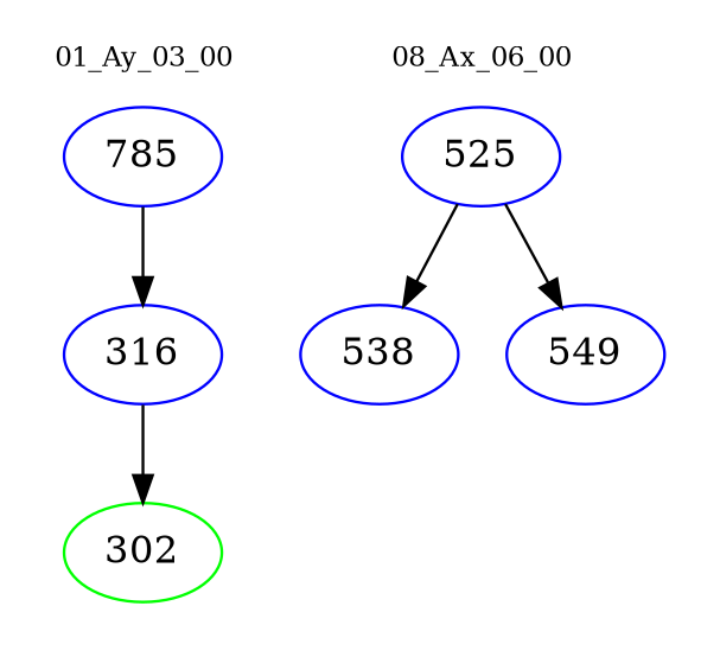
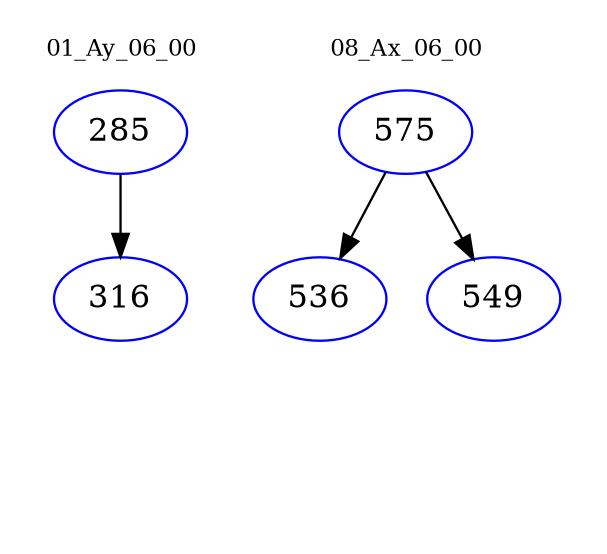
  digraph {
    node [color=blue]
    edge [color=black]
-   n1 [label=785]
+   n1 [label=285]
    n2 [label=316]
-   n3 [color=green label=302]
-   n4 [label=538]
-   n5 [label=525]
+   n4 [label=536]
+   n5 [label=575]
    n6 [label=549]
    subgraph cluster_1 {
      color=white
      fontsize=10
-     label="01_Ay_03_00"
+     label="01_Ay_06_00"
      n1
      n2
-     n3
    }
    subgraph cluster_2 {
      color=white
      fontsize=10
      label="08_Ax_06_00"
      n4
      n5
      n6
    }
    n1 -> n2
-   n2 -> n3
    n5 -> n4
    n5 -> n6
  }
